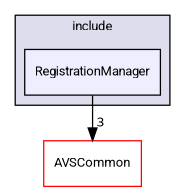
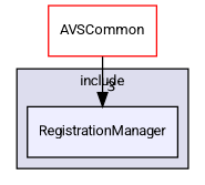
  digraph {
    compound=true
    fontname=Roboto
    node [fontname=Roboto fontsize=10 shape=box style=filled]
    n1 [fillcolor="#eeeeff" label=RegistrationManager pencolor=black]
    n2 [color=red fillcolor=white label=AVSCommon]
    subgraph cluster_1 {
      bgcolor="#ddddee"
      fontsize=10
      label=include
      pencolor=black
      n1
    }
-   n1 -> n2 [headlabel=3 labeldistance=1.5 labelfontname=Helvetica labelfontsize=10 fontname=Roboto]
+   n2 -> n1 [headlabel=3 labeldistance=1.5 labelfontname=Helvetica labelfontsize=10 fontname=Roboto]
  }
